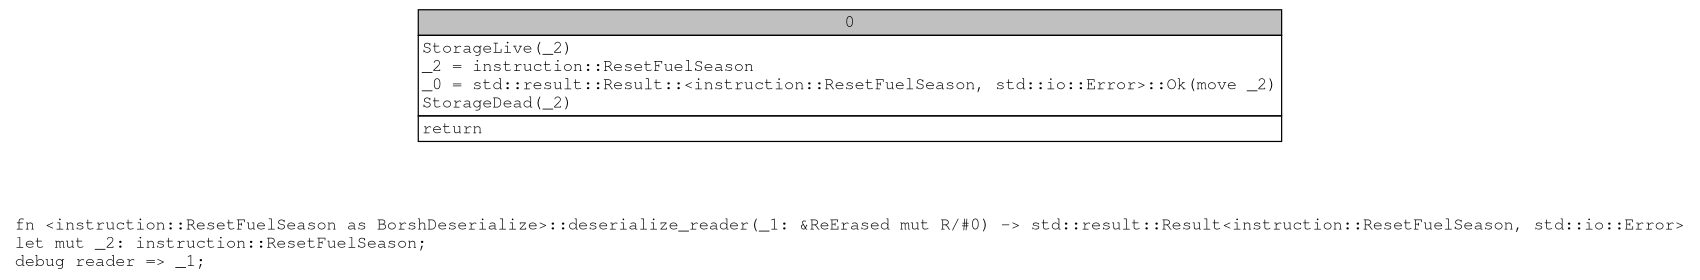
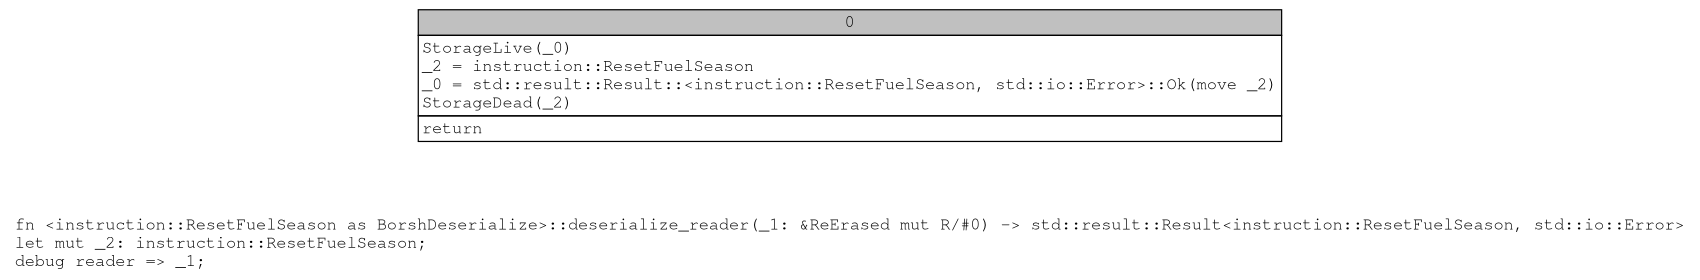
  digraph {
    fontname="Courier, monospace"
    label=<fn &lt;instruction::ResetFuelSeason as BorshDeserialize&gt;::deserialize_reader(_1: &amp;ReErased mut R/#0) -&gt; std::result::Result&lt;instruction::ResetFuelSeason, std::io::Error&gt;<br align="left"/>let mut _2: instruction::ResetFuelSeason;<br align="left"/>debug reader =&gt; _1;<br align="left"/>>
    rankdir=LR
-   n1 [fontname="Courier, monospace" label=<<table border="0" cellborder="1" cellspacing="0"><tr><td bgcolor="gray" align="center" colspan="1">0</td></tr><tr><td align="left" balign="left">StorageLive(_2)<br/>_2 = instruction::ResetFuelSeason<br/>_0 = std::result::Result::&lt;instruction::ResetFuelSeason, std::io::Error&gt;::Ok(move _2)<br/>StorageDead(_2)<br/></td></tr><tr><td align="left">return</td></tr></table>> shape=none]
+   n1 [fontname="Courier, monospace" label=<<table border="0" cellborder="1" cellspacing="0"><tr><td bgcolor="gray" align="center" colspan="1">0</td></tr><tr><td align="left" balign="left">StorageLive(_0)<br/>_2 = instruction::ResetFuelSeason<br/>_0 = std::result::Result::&lt;instruction::ResetFuelSeason, std::io::Error&gt;::Ok(move _2)<br/>StorageDead(_2)<br/></td></tr><tr><td align="left">return</td></tr></table>> shape=none]
  }
